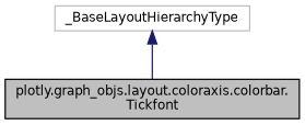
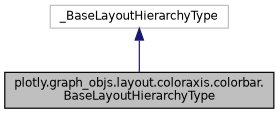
  digraph {
    node [fontname=Helvetica fontsize=10 shape=record style=filled]
-   n1 [color=black fillcolor=grey75 fontcolor=black height=0.2 label="plotly.graph_objs.layout.coloraxis.colorbar.\lTickfont" width=0.4]
+   n1 [color=black fillcolor=grey75 fontcolor=black height=0.2 label="plotly.graph_objs.layout.coloraxis.colorbar.\lBaseLayoutHierarchyType" width=0.4]
    n2 [color=grey75 fillcolor=white height=0.2 label=_BaseLayoutHierarchyType width=0.4]
    n2 -> n1 [color=midnightblue dir=back fontname=Helvetica fontsize=10 labelfontname=Helvetica labelfontsize=10 style=solid]
  }
